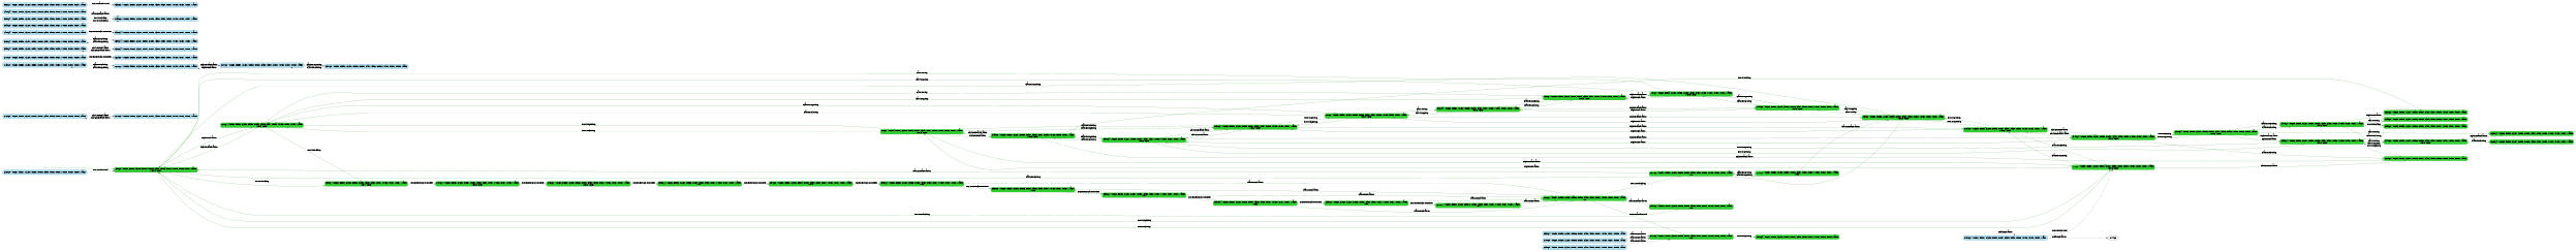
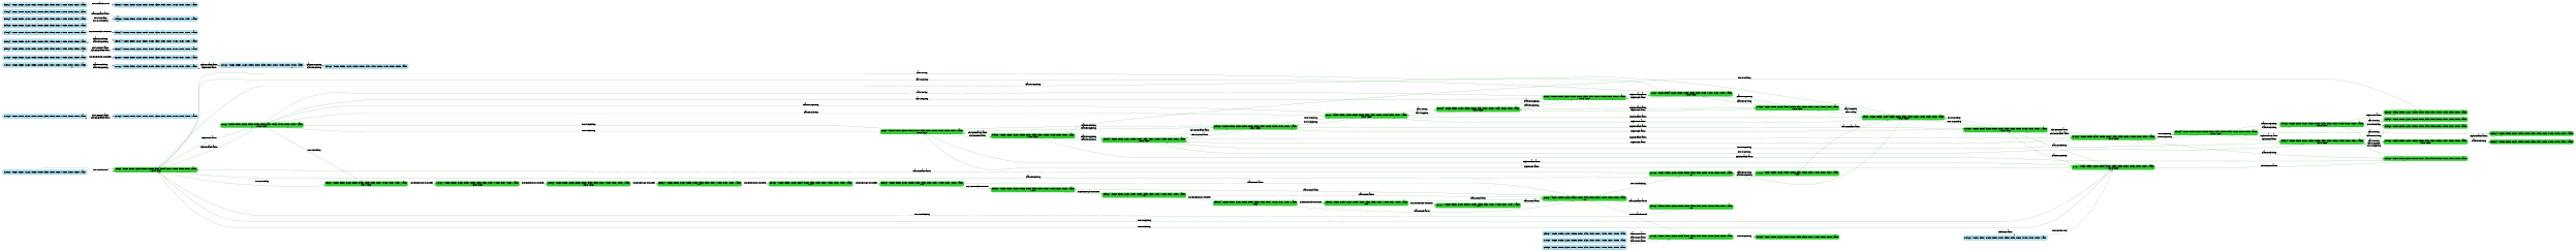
  digraph {
    rankdir=LR
    node [color=forestgreen shape=box fillcolor=limegreen style="rounded, filled"]
    edge [color=forestgreen]
    __invisible__ [shape=point fillcolor="" style=""]
    n2 [label="c0_q2 ≝ AC=0, Be=0, CS=0, De=0, Do=0, Gl=0, Li=0, Lo=0, Mv=0, Tr=0, Us=1, Wa=0\nV=13 (CXP)" penwidth=3]
    n3 [label="c2_q2 ≝ AC=0, Be=0, CS=0, De=0, Do=0, Gl=0, Li=1, Lo=0, Mv=0, Tr=0, Us=1, Wa=0\nV=13 (CXP)"]
    n4 [label="c9_q0 ≝ AC=0, Be=0, CS=0, De=0, Do=0, Gl=1, Li=0, Lo=0, Mv=0, Tr=0, Us=1, Wa=0\nV=12 (CXP)"]
    n5 [label="c4_q0 ≝ AC=0, Be=0, CS=0, De=0, Do=0, Gl=0, Li=0, Lo=0, Mv=1, Tr=0, Us=1, Wa=0\nV=13 (CXP)"]
    n6 [label="c7_q0 ≝ AC=0, Be=0, CS=0, De=0, Do=1, Gl=0, Li=0, Lo=0, Mv=0, Tr=0, Us=1, Wa=0\nV=13 (CXP)"]
    n7 [label="c5_q0 ≝ AC=0, Be=0, CS=0, De=0, Do=0, Gl=0, Li=0, Lo=1, Mv=0, Tr=1, Us=1, Wa=0\nV=14 (CXP)"]
    n8 [label="c3_q0 ≝ AC=0, Be=0, CS=0, De=0, Do=0, Gl=0, Li=1, Lo=0, Mv=1, Tr=0, Us=1, Wa=0\nV=13 (CXP)"]
    n9 [label="c8_q0 ≝ AC=0, Be=0, CS=0, De=0, Do=0, Gl=1, Li=1, Lo=0, Mv=0, Tr=0, Us=1, Wa=0\nV=12 (CXP)"]
    n10 [label="c6_q0 ≝ AC=0, Be=0, CS=0, De=0, Do=1, Gl=0, Li=1, Lo=0, Mv=0, Tr=0, Us=1, Wa=0\nV=13 (CXP)"]
    n11 [label="c32_q4 ≝ AC=0, Be=0, CS=0, De=0, Do=0, Gl=1, Li=1, Lo=0, Mv=1, Tr=0, Us=1, Wa=0\nV=12 (CXP)"]
    n12 [label="c15_q0 ≝ AC=0, Be=0, CS=0, De=0, Do=0, Gl=1, Li=0, Lo=0, Mv=1, Tr=0, Us=1, Wa=0\nV=12 (CXP)"]
    n13 [label="c23_q0 ≝ AC=0, Be=0, CS=0, De=0, Do=1, Gl=1, Li=1, Lo=0, Mv=0, Tr=0, Us=1, Wa=0\nV=12 (CXP)"]
    n14 [label="c18_q0 ≝ AC=0, Be=0, CS=0, De=0, Do=1, Gl=1, Li=0, Lo=0, Mv=0, Tr=0, Us=1, Wa=0\nV=12 (CXP)"]
    n15 [label="c30_q4 ≝ AC=0, Be=0, CS=1, De=0, Do=1, Gl=1, Li=1, Lo=0, Mv=0, Tr=0, Us=1, Wa=0\nV=12 (CXP)"]
    n16 [label="c34_q4 ≝ AC=0, Be=0, CS=1, De=0, Do=1, Gl=1, Li=0, Lo=0, Mv=0, Tr=0, Us=1, Wa=0\nV=12 (CXP)"]
    n17 [label="c61_q0 ≝ AC=0, Be=0, CS=1, De=0, Do=1, Gl=0, Li=0, Lo=0, Mv=0, Tr=0, Us=1, Wa=0"]
    n18 [label="c45_q0 ≝ AC=0, Be=0, CS=1, De=0, Do=1, Gl=0, Li=1, Lo=0, Mv=0, Tr=0, Us=1, Wa=0\nV=13 (CXP)"]
    n19 [label="c62_q2 ≝ AC=0, Be=0, CS=1, De=0, Do=0, Gl=0, Li=1, Lo=0, Mv=0, Tr=0, Us=1, Wa=0"]
    n20 [label="c43_q4 ≝ AC=0, Be=0, CS=1, De=0, Do=0, Gl=1, Li=1, Lo=0, Mv=0, Tr=0, Us=1, Wa=0\nV=12 (CXP)"]
    n21 [label="c37_q4 ≝ AC=0, Be=0, CS=1, De=0, Do=0, Gl=1, Li=0, Lo=0, Mv=0, Tr=0, Us=1, Wa=0\nV=12 (CXP)"]
    n22 [label="c44_q0 ≝ AC=0, Be=0, CS=1, De=0, Do=0, Gl=1, Li=1, Lo=0, Mv=1, Tr=0, Us=1, Wa=0\nV=12 (CXP)"]
    n23 [label="c47_q2 ≝ AC=0, Be=0, CS=1, De=0, Do=0, Gl=0, Li=0, Lo=0, Mv=0, Tr=0, Us=1, Wa=0\nV=13 (CXP)"]
    n24 [label="c63_q4 ≝ AC=0, Be=0, CS=1, De=0, Do=0, Gl=1, Li=0, Lo=0, Mv=1, Tr=0, Us=1, Wa=0"]
    n25 [label="c64_q0 ≝ AC=0, Be=0, CS=1, De=0, Do=0, Gl=0, Li=0, Lo=0, Mv=1, Tr=0, Us=1, Wa=0"]
    n26 [label="c65_q0 ≝ AC=0, Be=0, CS=1, De=0, Do=0, Gl=0, Li=0, Lo=1, Mv=0, Tr=1, Us=1, Wa=0"]
    n27 [label="c66_q4 ≝ AC=0, Be=0, CS=1, De=0, Do=0, Gl=0, Li=1, Lo=0, Mv=1, Tr=0, Us=1, Wa=0"]
    n28 [label="c40_q4 ≝ AC=0, Be=0, CS=0, De=1, Do=0, Gl=0, Li=0, Lo=1, Mv=0, Tr=1, Us=1, Wa=0\nV=13 (CXP)"]
    n29 [label="c46_q0 ≝ AC=0, Be=0, CS=0, De=2, Do=0, Gl=0, Li=0, Lo=1, Mv=0, Tr=1, Us=1, Wa=0\nV=12 (CXP)"]
    n30 [label="c53_q4 ≝ AC=0, Be=0, CS=0, De=3, Do=0, Gl=0, Li=0, Lo=1, Mv=0, Tr=1, Us=1, Wa=0\nV=11"]
    n31 [label="c54_q0 ≝ AC=0, Be=0, CS=0, De=4, Do=0, Gl=0, Li=0, Lo=1, Mv=0, Tr=1, Us=1, Wa=0\nV=10"]
    n32 [label="c55_q4 ≝ AC=0, Be=0, CS=0, De=5, Do=0, Gl=0, Li=0, Lo=1, Mv=0, Tr=1, Us=1, Wa=0\nV=9"]
    n33 [label="c56_q0 ≝ AC=0, Be=0, CS=0, De=6, Do=0, Gl=0, Li=0, Lo=1, Mv=0, Tr=1, Us=1, Wa=0\nV=8"]
    n34 [label="c26_q1 ≝ AC=1, Be=0, CS=0, De=0, Do=0, Gl=0, Li=0, Lo=1, Mv=0, Tr=0, Us=1, Wa=0\nV=8"]
    n35 [label="c58_q4 ≝ AC=0, Be=0, CS=0, De=7, Do=0, Gl=0, Li=0, Lo=1, Mv=0, Tr=1, Us=1, Wa=0\nV=7"]
    n36 [label="c59_q0 ≝ AC=0, Be=0, CS=0, De=8, Do=0, Gl=0, Li=0, Lo=1, Mv=0, Tr=1, Us=1, Wa=0\nV=6"]
    n37 [label="c25_q0 ≝ AC=0, Be=0, CS=0, De=9, Do=0, Gl=0, Li=0, Lo=1, Mv=0, Tr=1, Us=1, Wa=0\nV=5"]
    n38 [label="c60_q0 ≝ AC=0, Be=0, CS=0, De=10, Do=0, Gl=0, Li=0, Lo=1, Mv=0, Tr=1, Us=1, Wa=0\nV=4"]
    n39 [label="c51_q1 ≝ AC=0, Be=0, CS=0, De=0, Do=0, Gl=0, Li=0, Lo=1, Mv=0, Tr=0, Us=1, Wa=0\nV=7"]
    n40 [label="c27_q0 ≝ AC=1, Be=0, CS=0, De=0, Do=0, Gl=0, Li=0, Lo=0, Mv=0, Tr=0, Us=1, Wa=0\nV=7"]
    n41 [label="c11_q0 ≝ AC=1, Be=0, CS=0, De=0, Do=0, Gl=0, Li=0, Lo=1, Mv=0, Tr=0, Us=0, Wa=0\nV=7"]
    n42 [label="c12_q0 ≝ AC=1, Be=0, CS=0, De=0, Do=0, Gl=1, Li=0, Lo=0, Mv=0, Tr=0, Us=1, Wa=0\nV=6"]
    n43 [label="c57_q4 ≝ AC=1, Be=0, CS=0, De=0, Do=1, Gl=0, Li=0, Lo=1, Mv=0, Tr=0, Us=0, Wa=0"]
    n44 [color=deepskyblue4 fillcolor=lightblue2 label="c10_q0 ≝ AC=0, Be=0, CS=0, De=8, Do=0, Gl=0, Li=0, Lo=1, Mv=0, Tr=1, Us=0, Wa=0"]
    n45 [color=deepskyblue4 fillcolor=lightblue2 label="c13_q0 ≝ AC=1, Be=1, CS=0, De=0, Do=1, Gl=0, Li=0, Lo=0, Mv=0, Tr=0, Us=0, Wa=1"]
-   c14_q0 [color="" shape="" fillcolor="" style=""]
    n47 [color=deepskyblue4 fillcolor=lightblue2 label="c16_q0 ≝ AC=0, Be=0, CS=0, De=0, Do=1, Gl=0, Li=0, Lo=0, Mv=0, Tr=0, Us=0, Wa=0"]
    n48 [color=deepskyblue4 fillcolor=lightblue2 label="c17_q0 ≝ AC=0, Be=0, CS=1, De=0, Do=1, Gl=0, Li=0, Lo=0, Mv=0, Tr=0, Us=0, Wa=0"]
    n49 [color=deepskyblue4 fillcolor=lightblue2 label="c19_q0 ≝ AC=0, Be=0, CS=0, De=0, Do=0, Gl=1, Li=1, Lo=0, Mv=0, Tr=0, Us=0, Wa=0"]
    n50 [color=deepskyblue4 fillcolor=lightblue2 label="c20_q0 ≝ AC=0, Be=0, CS=0, De=0, Do=0, Gl=0, Li=1, Lo=0, Mv=0, Tr=0, Us=0, Wa=0"]
    n51 [color=deepskyblue4 fillcolor=lightblue2 label="c24_q0 ≝ AC=0, Be=0, CS=0, De=0, Do=0, Gl=0, Li=0, Lo=0, Mv=0, Tr=0, Us=0, Wa=0"]
    n52 [color=deepskyblue4 fillcolor=lightblue2 label="c21_q0 ≝ AC=0, Be=0, CS=0, De=0, Do=0, Gl=0, Li=0, Lo=1, Mv=0, Tr=1, Us=0, Wa=0"]
    n53 [color=deepskyblue4 fillcolor=lightblue2 label="c22_q0 ≝ AC=0, Be=0, CS=0, De=1, Do=0, Gl=0, Li=0, Lo=1, Mv=0, Tr=1, Us=0, Wa=0"]
    n54 [color=deepskyblue4 fillcolor=lightblue2 label="c31_q0 ≝ AC=0, Be=0, CS=0, De=0, Do=0, Gl=1, Li=0, Lo=0, Mv=0, Tr=0, Us=0, Wa=0"]
    n55 [color=deepskyblue4 fillcolor=lightblue2 label="c28_q0 ≝ AC=1, Be=1, CS=0, De=0, Do=0, Gl=0, Li=0, Lo=0, Mv=0, Tr=0, Us=0, Wa=1"]
    n56 [color=deepskyblue4 fillcolor=lightblue2 label="c29_q0 ≝ AC=0, Be=0, CS=0, De=7, Do=0, Gl=0, Li=0, Lo=1, Mv=0, Tr=1, Us=0, Wa=0"]
    n57 [color=deepskyblue4 fillcolor=lightblue2 label="c33_q4 ≝ AC=0, Be=0, CS=0, De=6, Do=0, Gl=0, Li=0, Lo=1, Mv=0, Tr=1, Us=0, Wa=0"]
    n58 [color=deepskyblue4 fillcolor=lightblue2 label="c35_q4 ≝ AC=0, Be=0, CS=0, De=1, Do=1, Gl=0, Li=0, Lo=0, Mv=0, Tr=0, Us=0, Wa=0"]
    n59 [color=deepskyblue4 fillcolor=lightblue2 label="c36_q4 ≝ AC=0, Be=0, CS=1, De=1, Do=1, Gl=0, Li=0, Lo=0, Mv=0, Tr=0, Us=0, Wa=0"]
    n60 [color=deepskyblue4 fillcolor=lightblue2 label="c38_q4 ≝ AC=0, Be=0, CS=1, De=0, Do=0, Gl=1, Li=0, Lo=0, Mv=0, Tr=0, Us=0, Wa=0"]
    n61 [color=deepskyblue4 fillcolor=lightblue2 label="c39_q4 ≝ AC=0, Be=0, CS=1, De=0, Do=0, Gl=0, Li=0, Lo=0, Mv=0, Tr=0, Us=0, Wa=0"]
    n62 [color=deepskyblue4 fillcolor=lightblue2 label="c41_q4 ≝ AC=0, Be=0, CS=0, De=4, Do=0, Gl=0, Li=0, Lo=1, Mv=0, Tr=1, Us=0, Wa=0"]
    n63 [color=deepskyblue4 fillcolor=lightblue2 label="c42_q4 ≝ AC=0, Be=0, CS=0, De=5, Do=0, Gl=0, Li=0, Lo=1, Mv=0, Tr=1, Us=0, Wa=0"]
    n64 [color=deepskyblue4 fillcolor=lightblue2 label="c48_q4 ≝ AC=1, Be=0, CS=0, De=1, Do=0, Gl=0, Li=0, Lo=0, Mv=0, Tr=0, Us=1, Wa=0"]
    n65 [color=deepskyblue4 fillcolor=lightblue2 label="c49_q6 ≝ AC=0, Be=0, CS=0, De=1, Do=0, Gl=0, Li=0, Lo=0, Mv=0, Tr=0, Us=1, Wa=0"]
    n66 [color=deepskyblue4 fillcolor=lightblue2 label="c50_q4 ≝ AC=0, Be=0, CS=0, De=1, Do=1, Gl=0, Li=0, Lo=0, Mv=0, Tr=0, Us=1, Wa=0"]
    n67 [color=deepskyblue4 fillcolor=lightblue2 label="c52_q1 ≝ AC=1, Be=0, CS=0, De=1, Do=0, Gl=0, Li=0, Lo=1, Mv=0, Tr=0, Us=1, Wa=0"]
    n68 [color=deepskyblue4 fillcolor=lightblue2 label="c53_q0 ≝ AC=1, Be=0, CS=0, De=1, Do=0, Gl=0, Li=0, Lo=1, Mv=0, Tr=0, Us=0, Wa=0"]
    n69 [color=deepskyblue4 fillcolor=lightblue2 label="c54_q5 ≝ AC=0, Be=0, CS=0, De=1, Do=0, Gl=0, Li=0, Lo=1, Mv=0, Tr=0, Us=1, Wa=0"]
    __invisible__ -> n2
    n2 -> n3 [label=Light_Activation]
    n2 -> n4 [label=Glasses_Opening]
    n2 -> n5 [label=Car_Moving]
    n2 -> n6 [label=Doors_Opening]
    n2 -> n7 [label=Doors_Locking]
    n3 -> n2 [label=Light_Deactivation]
    n3 -> n7 [label=Doors_Locking]
    n3 -> n8 [label=Car_Moving]
    n3 -> n9 [label=Glasses_Opening]
    n3 -> n10 [label=Doors_Opening]
    n4 -> n2 [label=Glasses_Closing]
    n4 -> n9 [label=Light_Activation]
    n4 -> n12 [label=Car_Moving]
    n4 -> n14 [label=Doors_Opening]
    n5 -> n2 [label=Car_Stopping]
    n5 -> n8 [label=Light_Activation]
    n5 -> n12 [label=Glasses_Opening]
    n6 -> n2 [label=Doors_Closing]
    n6 -> n10 [label=Light_Activation]
    n6 -> n14 [label=Glasses_Opening]
    n6 -> n17 [label=Ch_Sec_Activation]
    n7 -> n28 [label=Increment_Chronometer]
    n8 -> n3 [label=Car_Stopping]
    n8 -> n5 [label=Light_Deactivation]
    n8 -> n11 [label=Glasses_Opening]
    n9 -> n3 [label=Glasses_Closing]
    n9 -> n4 [label=Light_Deactivation]
    n9 -> n11 [label=Car_Moving]
    n9 -> n13 [label=Doors_Opening]
    n10 -> n3 [label=Doors_Closing]
    n10 -> n6 [label=Light_Deactivation]
    n10 -> n13 [label=Glasses_Opening]
    n10 -> n18 [label=Ch_Sec_Activation]
    n11 -> n8 [label=Glasses_Closing]
    n11 -> n9 [label=Car_Stopping]
    n11 -> n12 [label=Light_Deactivation]
    n12 -> n4 [label=Car_Stopping]
    n12 -> n5 [label=Glasses_Closing]
    n12 -> n11 [label=Light_Activation]
    n13 -> n9 [label=Doors_Closing]
    n13 -> n10 [label=Glasses_Closing]
    n13 -> n14 [label=Light_Deactivation]
    n13 -> n15 [label=Ch_Sec_Activation]
    n14 -> n4 [label=Doors_Closing]
    n14 -> n6 [label=Glasses_Closing]
    n14 -> n13 [label=Light_Activation]
    n14 -> n16 [label=Ch_Sec_Activation]
    n15 -> n13 [label=Ch_Sec_Deactivation]
    n15 -> n16 [label=Light_Deactivation]
    n15 -> n18 [label=Glasses_Closing]
    n15 -> n20 [label=Doors_Closing]
    n16 -> n14 [label=Ch_Sec_Deactivation]
    n16 -> n15 [label=Light_Activation]
    n16 -> n17 [label=Glasses_Closing]
    n16 -> n21 [label=Doors_Closing]
    n18 -> n10 [label=Ch_Sec_Deactivation]
    n18 -> n15 [label=Glasses_Opening]
    n18 -> n17 [label=Light_Deactivation]
    n18 -> n19 [label=Doors_Closing]
    n20 -> n15 [label=Doors_Opening]
    n20 -> n19 [label=Glasses_Closing]
    n20 -> n21 [label=Light_Deactivation]
    n20 -> n22 [label=Car_Moving]
    n21 -> n16 [label=Doors_Opening]
    n21 -> n20 [label=Light_Activation]
    n21 -> n23 [label=Glasses_Closing]
    n21 -> n24 [label=Car_Moving]
    n22 -> n20 [label=Car_Stopping]
    n22 -> n24 [label=Light_Deactivation]
    n22 -> n27 [label=Glasses_Closing]
    n23 -> n17 [label=Doors_Opening]
    n23 -> n19 [label=Light_Activation]
    n23 -> n21 [label=Glasses_Opening]
    n23 -> n25 [label=Car_Moving]
    n23 -> n26 [label=Doors_Locking]
    n28 -> n29 [label=Increment_Chronometer]
    n29 -> n30 [label=Increment_Chronometer]
    n30 -> n31 [label=Increment_Chronometer]
    n31 -> n32 [label=Increment_Chronometer]
    n32 -> n33 [label=Increment_Chronometer]
    n32 -> n34 [label=Alarm_Activation]
    n33 -> n34 [label=Alarm_Activation]
    n33 -> n35 [label=Increment_Chronometer]
    n34 -> n39 [label=Alarm_Deactivation]
    n34 -> n40 [label=Doors_Unlocking]
    n34 -> n41 [label=User_Unauthorized]
    n35 -> n34 [label=Alarm_Activation]
    n35 -> n36 [label=Increment_Chronometer]
    n36 -> n34 [label=Alarm_Activation]
    n36 -> n37 [label=Increment_Chronometer]
    n37 -> n34 [label=Alarm_Activation]
    n37 -> n38 [label=Increment_Chronometer]
    n38 -> n34 [label=Alarm_Activation]
    n39 -> n2 [label=Doors_Unlocking]
    n40 -> n2 [label=Alarm_Deactivation]
    n40 -> n42 [label=Glasses_Opening]
    n41 -> n43 [label=Doors_Opening]
    n42 -> n4 [label=Alarm_Deactivation]
    n42 -> n40 [label=Glasses_Closing]
    n44 -> n41 [color=black label=Alarm_Activation style=dashed]
    n45 -> n6 [color=black label=User_Authorized style=dashed]
    n45 -> n45 [color=black label=Bell_Activation style=dashed]
-   n45 -> c14_q0 [color=black label=Bell_Activation style=dashed]
    n47 -> n48 [color=black label=Ch_Sec_Activation style=dashed]
    n48 -> n47 [color=black label=Ch_Sec_Deactivation style=dashed]
    n49 -> n50 [color=black label=Glasses_Closing style=dashed]
    n50 -> n49 [color=black label=Glasses_Opening style=dashed]
    n50 -> n51 [color=black label=Light_Deactivation style=dashed]
    n51 -> n50 [color=black label=Light_Activation style=dashed]
    n51 -> n54 [color=black label=Glasses_Opening style=dashed]
    n52 -> n53 [color=black label=Increment_Chronometer style=dashed]
    n54 -> n51 [color=black label=Glasses_Closing style=dashed]
    n55 -> n2 [color=black label=User_Authorized style=dashed]
    n56 -> n41 [color=black label=Alarm_Activation style=dashed]
    n57 -> n41 [color=black label=Alarm_Activation style=dashed]
    n58 -> n59 [color=black label=Ch_Sec_Activation style=dashed]
    n59 -> n58 [color=black label=Ch_Sec_Deactivation style=dashed]
    n60 -> n61 [color=black label=Glasses_Closing style=dashed]
    n61 -> n60 [color=black label=Glasses_Opening style=dashed]
    n62 -> n63 [color=black label=Increment_Chronometer style=dashed]
    n64 -> n65 [color=black label=Alarm_Deactivation style=dashed]
    n66 -> n65 [color=black label=Doors_Closing style=dashed]
    n67 -> n68 [color=black label=User_Unauthorized style=dashed]
    n69 -> n65 [color=black label=Doors_Unlocking style=dashed]
  }
